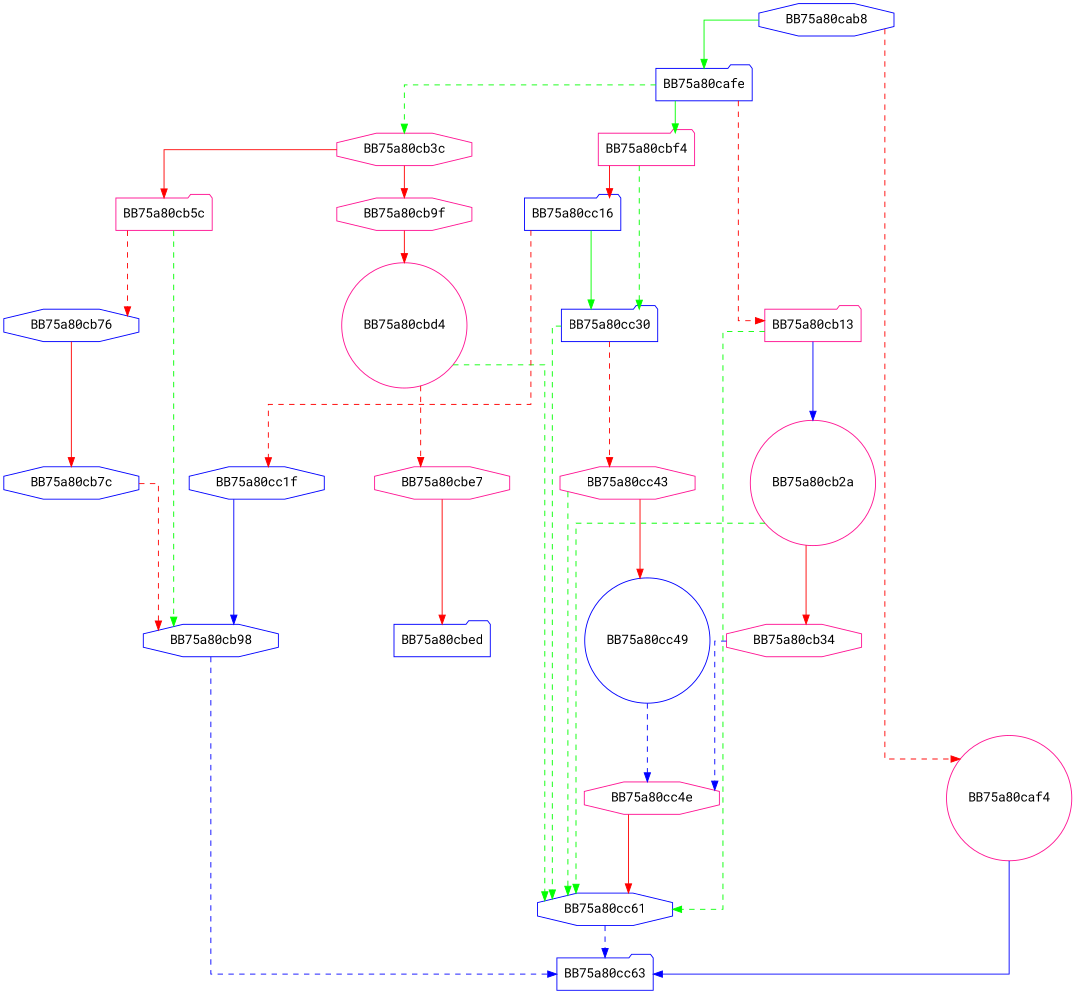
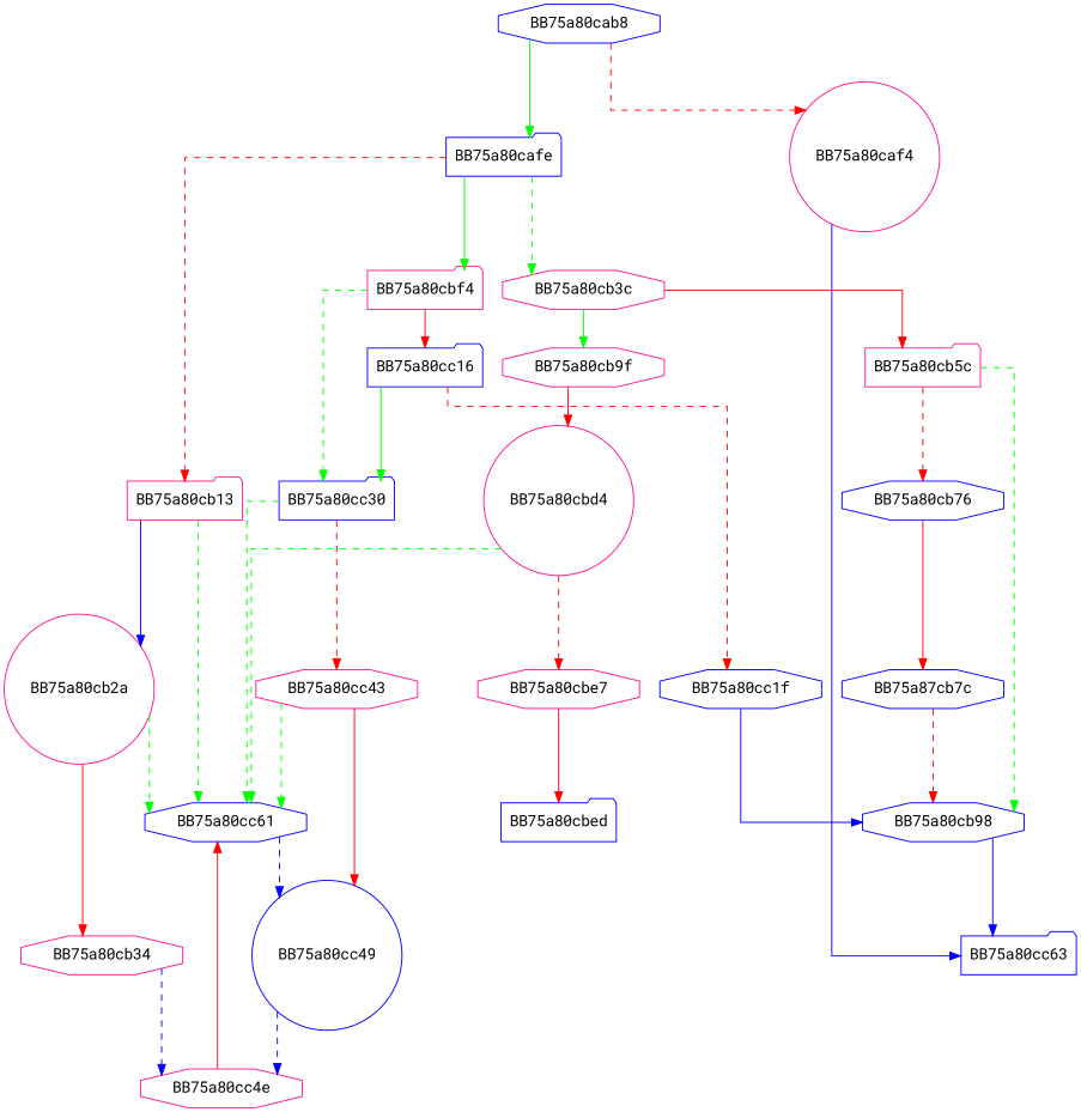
  digraph {
    fontname="Roboto Mono"
    splines=ortho
    node [color=blue fontname="Roboto Mono" shape=octagon]
    edge [color=red fontname="Roboto Mono" style=dashed]
    BB75a80cafe [shape=folder]
    BB75a80cab8
    BB75a80caf4 [color=deeppink shape=circle]
    BB75a80cb3c [color=deeppink]
    BB75a80cb13 [color=deeppink shape=folder]
    BB75a80cbf4 [color=deeppink shape=folder]
    BB75a80cc63 [shape=folder]
    BB75a80cb9f [color=deeppink]
    BB75a80cb5c [color=deeppink shape=folder]
    BB75a80cc61
    BB75a80cb2a [color=deeppink shape=circle]
    BB75a80cbd4 [color=deeppink shape=circle]
    BB75a80cb98
    BB75a80cb76
    BB75a80cb34 [color=deeppink]
    BB75a80cc4e [color=deeppink]
    BB75a80cc30 [shape=folder]
    BB75a80cc16 [shape=folder]
    BB75a80cbe7 [color=deeppink]
-   BB75a80cb7c
+   BB75a80cb7c [label=BB75a87cb7c]
    BB75a80cc43 [color=deeppink]
    BB75a80cc1f
    BB75a80cbed [shape=folder]
    BB75a80cc49 [shape=circle]
    BB75a80cafe -> BB75a80cb3c [color=green]
    BB75a80cafe -> BB75a80cb13
    BB75a80cafe -> BB75a80cbf4 [color=green style=solid]
    BB75a80cab8 -> BB75a80cafe [color=green style=solid]
    BB75a80cab8 -> BB75a80caf4
    BB75a80caf4 -> BB75a80cc63 [color=blue style=solid]
-   BB75a80cb3c -> BB75a80cb9f [style=solid]
+   BB75a80cb3c -> BB75a80cb9f [color=green style=solid]
    BB75a80cb3c -> BB75a80cb5c [style=solid]
    BB75a80cb13 -> BB75a80cc61 [color=green]
    BB75a80cb13 -> BB75a80cb2a [color=blue style=solid]
    BB75a80cbf4 -> BB75a80cc30 [color=green]
    BB75a80cbf4 -> BB75a80cc16 [style=solid]
    BB75a80cb9f -> BB75a80cbd4 [style=solid]
    BB75a80cb5c -> BB75a80cb98 [color=green]
    BB75a80cb5c -> BB75a80cb76
-   BB75a80cc61 -> BB75a80cc63 [color=blue]
+   BB75a80cc61 -> BB75a80cc49 [color=blue]
    BB75a80cb2a -> BB75a80cc61 [color=green]
    BB75a80cb2a -> BB75a80cb34 [style=solid]
    BB75a80cbd4 -> BB75a80cc61 [color=green]
    BB75a80cbd4 -> BB75a80cbe7
-   BB75a80cb98 -> BB75a80cc63 [color=blue]
+   BB75a80cb98 -> BB75a80cc63 [color=blue style=solid]
    BB75a80cb76 -> BB75a80cb7c [style=solid]
    BB75a80cb34 -> BB75a80cc4e [color=blue]
    BB75a80cc4e -> BB75a80cc61 [style=solid]
    BB75a80cc30 -> BB75a80cc61 [color=green]
    BB75a80cc30 -> BB75a80cc43
    BB75a80cc16 -> BB75a80cc30 [color=green style=solid]
    BB75a80cc16 -> BB75a80cc1f
    BB75a80cbe7 -> BB75a80cbed [style=solid]
    BB75a80cb7c -> BB75a80cb98
    BB75a80cc43 -> BB75a80cc61 [color=green]
    BB75a80cc43 -> BB75a80cc49 [style=solid]
    BB75a80cc1f -> BB75a80cb98 [color=blue style=solid]
    BB75a80cc49 -> BB75a80cc4e [color=blue]
  }
